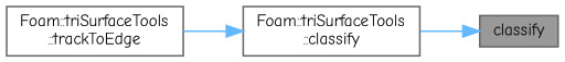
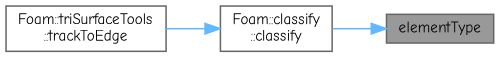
  digraph {
    fontname="Comic Neue"
    rankdir=RL
    node [color=grey40 fillcolor=white fontname="Comic Neue" fontsize=10 shape=box style=filled]
    edge [color=steelblue1 dir=back fontname="Comic Neue" fontsize=10 labelfontname=Helvetica labelfontsize=10 style=solid]
-   n1 [color=gray40 fillcolor=grey60 fontcolor=black height=0.2 label=classify width=0.4]
-   n2 [height=0.2 label="Foam::triSurfaceTools\l::classify" width=0.4]
+   n1 [color=gray40 fillcolor=grey60 fontcolor=black height=0.2 label=elementType width=0.4]
+   n2 [height=0.2 label="Foam::classify\l::classify" width=0.4]
    n3 [height=0.2 label="Foam::triSurfaceTools\l::trackToEdge" width=0.4]
    n1 -> n2
    n2 -> n3
  }
